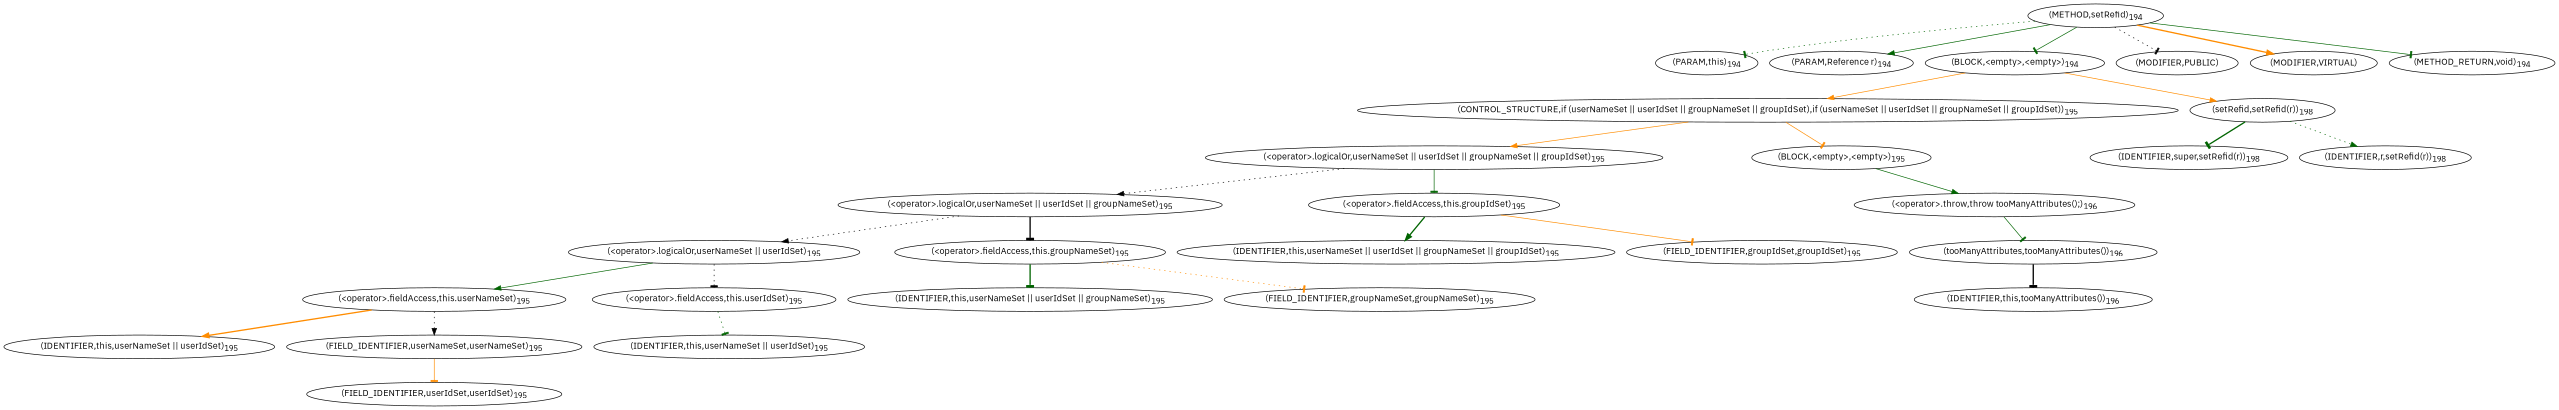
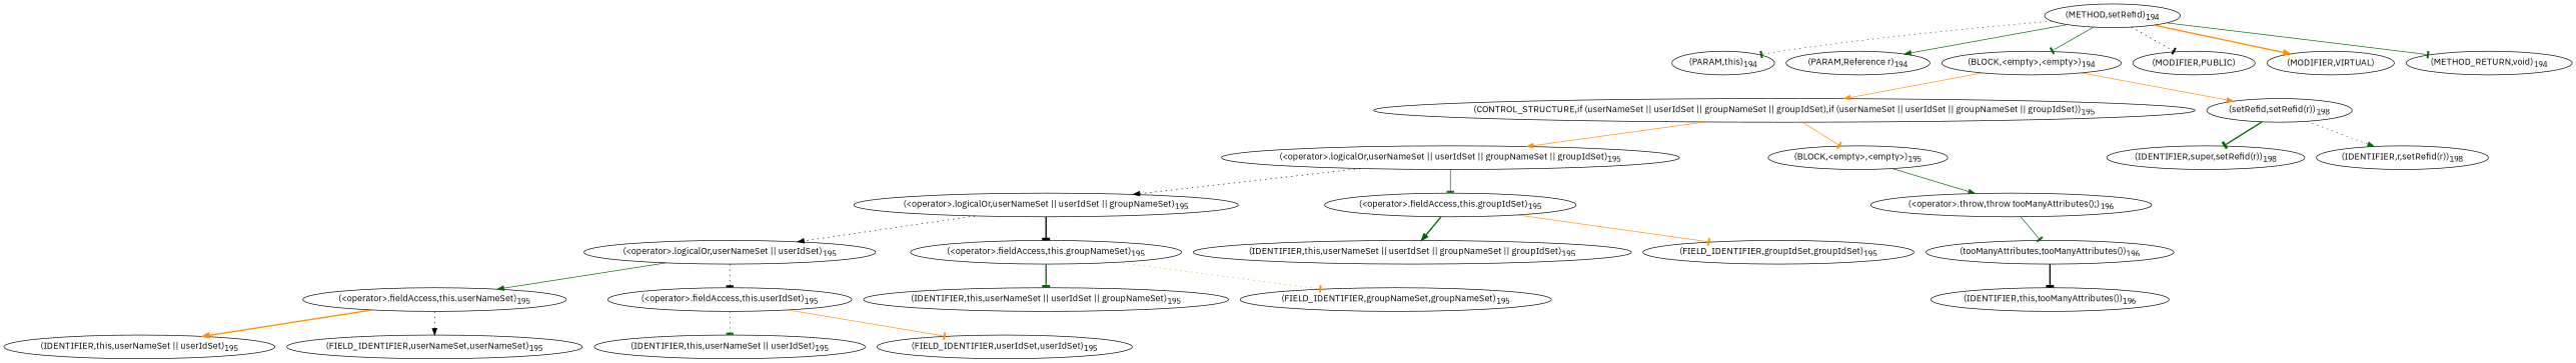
  digraph {
    fontname="IBM Plex Sans"
    node [fontname="IBM Plex Sans"]
    edge [arrowhead=tee color=darkgreen fontname="IBM Plex Sans" style=solid]
    n1 [label=<(METHOD,setRefid)<SUB>194</SUB>>]
    n2 [label=<(PARAM,this)<SUB>194</SUB>>]
    n3 [label=<(PARAM,Reference r)<SUB>194</SUB>>]
    n4 [label=<(BLOCK,&lt;empty&gt;,&lt;empty&gt;)<SUB>194</SUB>>]
    n5 [label=<(MODIFIER,PUBLIC)>]
    n6 [label=<(MODIFIER,VIRTUAL)>]
    n7 [label=<(METHOD_RETURN,void)<SUB>194</SUB>>]
    n8 [label=<(CONTROL_STRUCTURE,if (userNameSet || userIdSet || groupNameSet || groupIdSet),if (userNameSet || userIdSet || groupNameSet || groupIdSet))<SUB>195</SUB>>]
    n9 [label=<(setRefid,setRefid(r))<SUB>198</SUB>>]
    n10 [label=<(&lt;operator&gt;.logicalOr,userNameSet || userIdSet || groupNameSet || groupIdSet)<SUB>195</SUB>>]
    n11 [label=<(BLOCK,&lt;empty&gt;,&lt;empty&gt;)<SUB>195</SUB>>]
    n12 [label=<(IDENTIFIER,super,setRefid(r))<SUB>198</SUB>>]
    n13 [label=<(IDENTIFIER,r,setRefid(r))<SUB>198</SUB>>]
    n14 [label=<(&lt;operator&gt;.logicalOr,userNameSet || userIdSet || groupNameSet)<SUB>195</SUB>>]
    n15 [label=<(&lt;operator&gt;.fieldAccess,this.groupIdSet)<SUB>195</SUB>>]
    n16 [label=<(&lt;operator&gt;.throw,throw tooManyAttributes();)<SUB>196</SUB>>]
    n17 [label=<(&lt;operator&gt;.logicalOr,userNameSet || userIdSet)<SUB>195</SUB>>]
    n18 [label=<(&lt;operator&gt;.fieldAccess,this.groupNameSet)<SUB>195</SUB>>]
    n19 [label=<(IDENTIFIER,this,userNameSet || userIdSet || groupNameSet || groupIdSet)<SUB>195</SUB>>]
    n20 [label=<(FIELD_IDENTIFIER,groupIdSet,groupIdSet)<SUB>195</SUB>>]
    n21 [label=<(&lt;operator&gt;.fieldAccess,this.userNameSet)<SUB>195</SUB>>]
    n22 [label=<(&lt;operator&gt;.fieldAccess,this.userIdSet)<SUB>195</SUB>>]
    n23 [label=<(IDENTIFIER,this,userNameSet || userIdSet || groupNameSet)<SUB>195</SUB>>]
    n24 [label=<(FIELD_IDENTIFIER,groupNameSet,groupNameSet)<SUB>195</SUB>>]
    n25 [label=<(IDENTIFIER,this,userNameSet || userIdSet)<SUB>195</SUB>>]
    n26 [label=<(FIELD_IDENTIFIER,userNameSet,userNameSet)<SUB>195</SUB>>]
    n27 [label=<(IDENTIFIER,this,userNameSet || userIdSet)<SUB>195</SUB>>]
    n28 [label=<(FIELD_IDENTIFIER,userIdSet,userIdSet)<SUB>195</SUB>>]
    n29 [label=<(tooManyAttributes,tooManyAttributes())<SUB>196</SUB>>]
    n30 [label=<(IDENTIFIER,this,tooManyAttributes())<SUB>196</SUB>>]
    n1 -> n2 [style=dotted]
    n1 -> n3 [arrowhead=normal]
    n1 -> n4
    n1 -> n5 [color=black style=dotted]
    n1 -> n6 [arrowhead=normal color=darkorange style=bold]
    n1 -> n7
    n4 -> n8 [arrowhead=normal color=darkorange]
    n4 -> n9 [arrowhead=normal color=darkorange]
    n8 -> n10 [arrowhead=normal color=darkorange]
    n8 -> n11 [color=darkorange]
    n9 -> n12 [style=bold]
    n9 -> n13 [arrowhead=normal style=dotted]
    n10 -> n14 [arrowhead=normal color=black style=dotted]
    n10 -> n15
    n11 -> n16 [arrowhead=normal]
    n14 -> n17 [arrowhead=normal color=black style=dotted]
    n14 -> n18 [color=black style=bold]
    n15 -> n19 [arrowhead=normal style=bold]
    n15 -> n20 [color=darkorange]
    n16 -> n29
    n17 -> n21 [arrowhead=normal]
    n17 -> n22 [color=black style=dotted]
    n18 -> n23 [style=bold]
    n18 -> n24 [color=darkorange style=dotted]
    n21 -> n25 [arrowhead=normal color=darkorange style=bold]
    n21 -> n26 [arrowhead=normal color=black style=dotted]
    n22 -> n27 [style=dotted]
-   n26 -> n28 [color=darkorange]
+   n22 -> n28 [color=darkorange]
    n29 -> n30 [color=black style=bold]
  }
